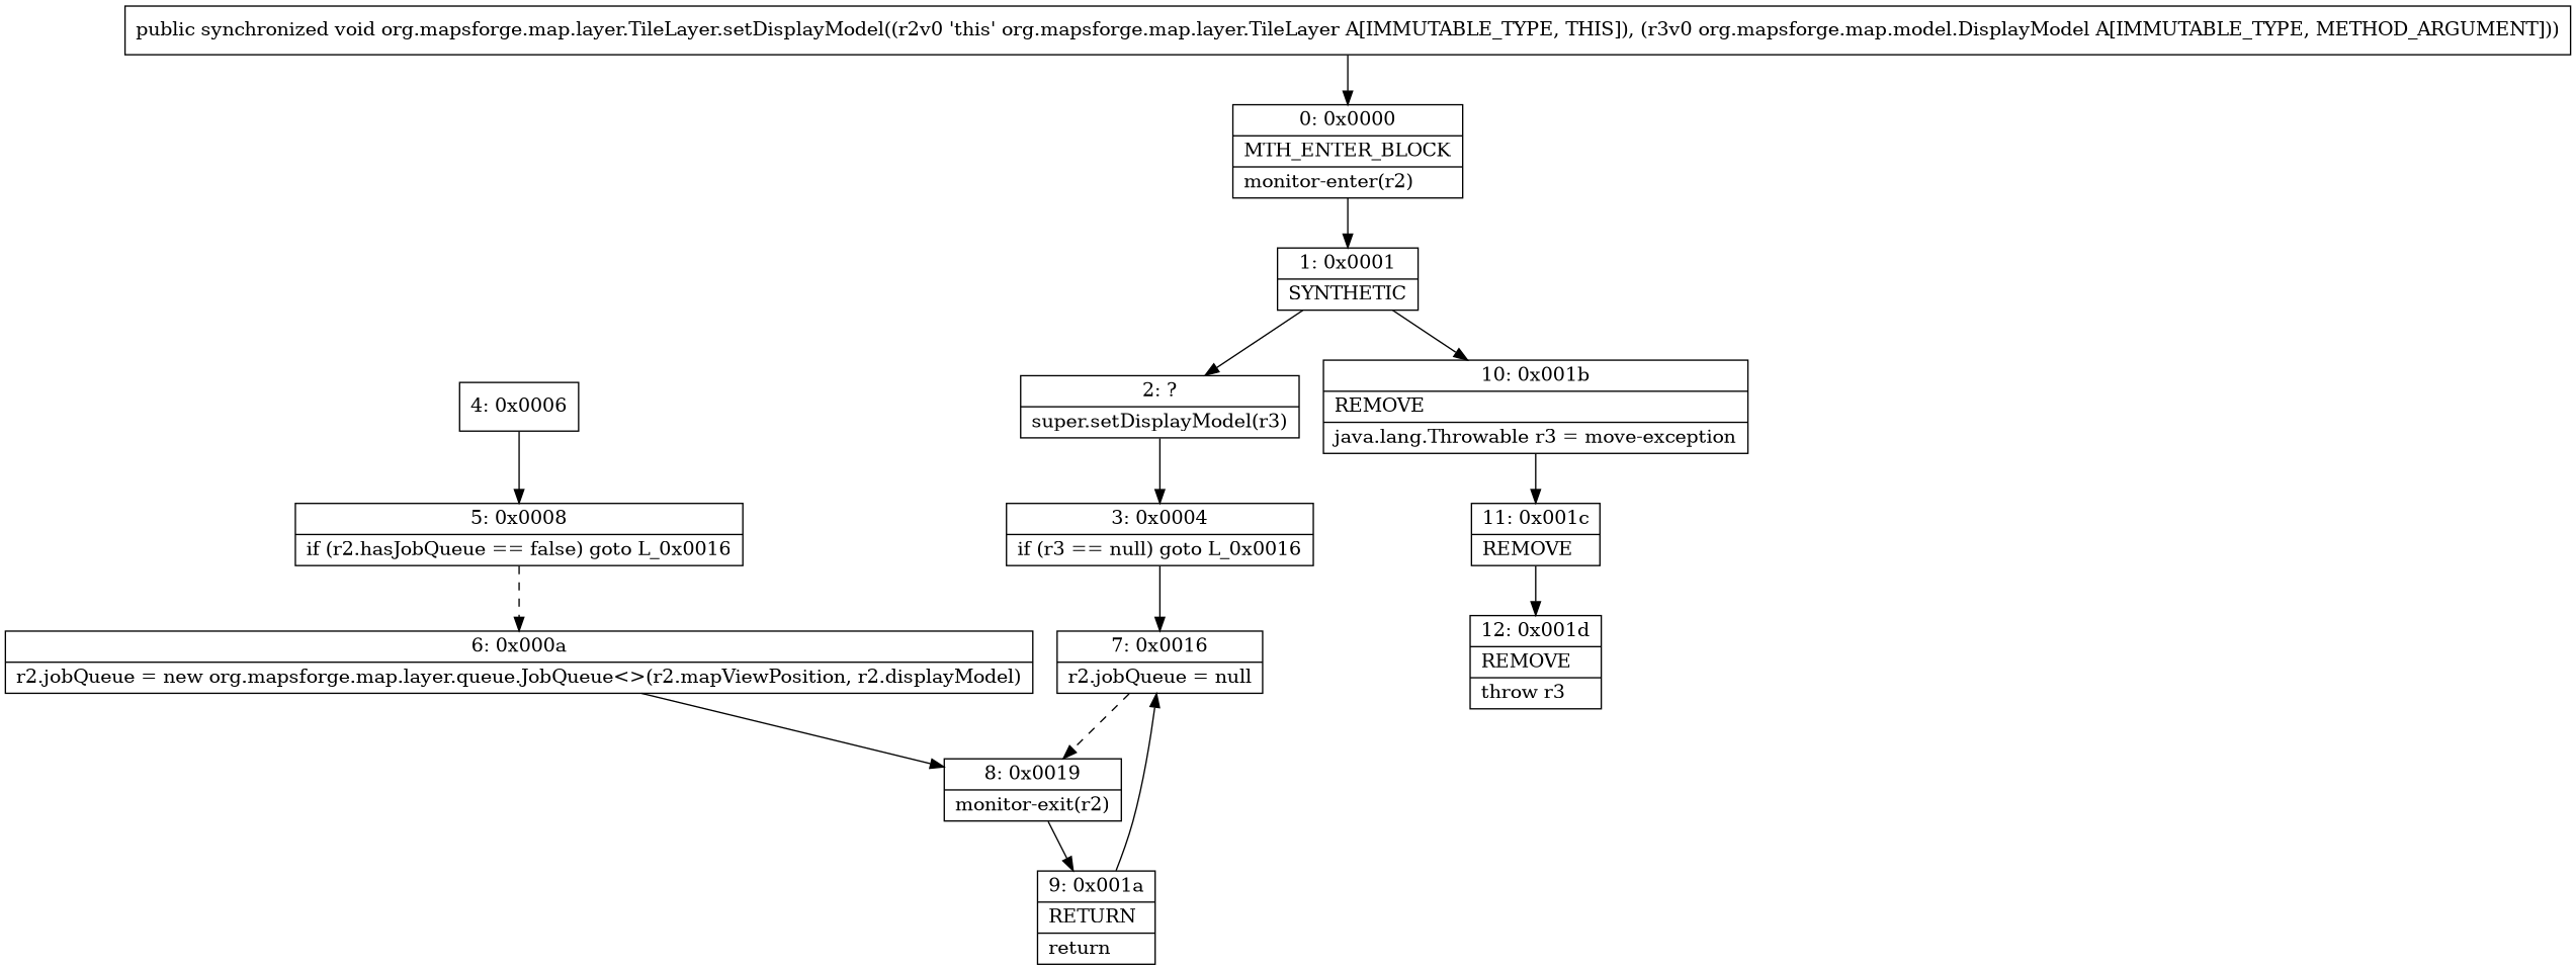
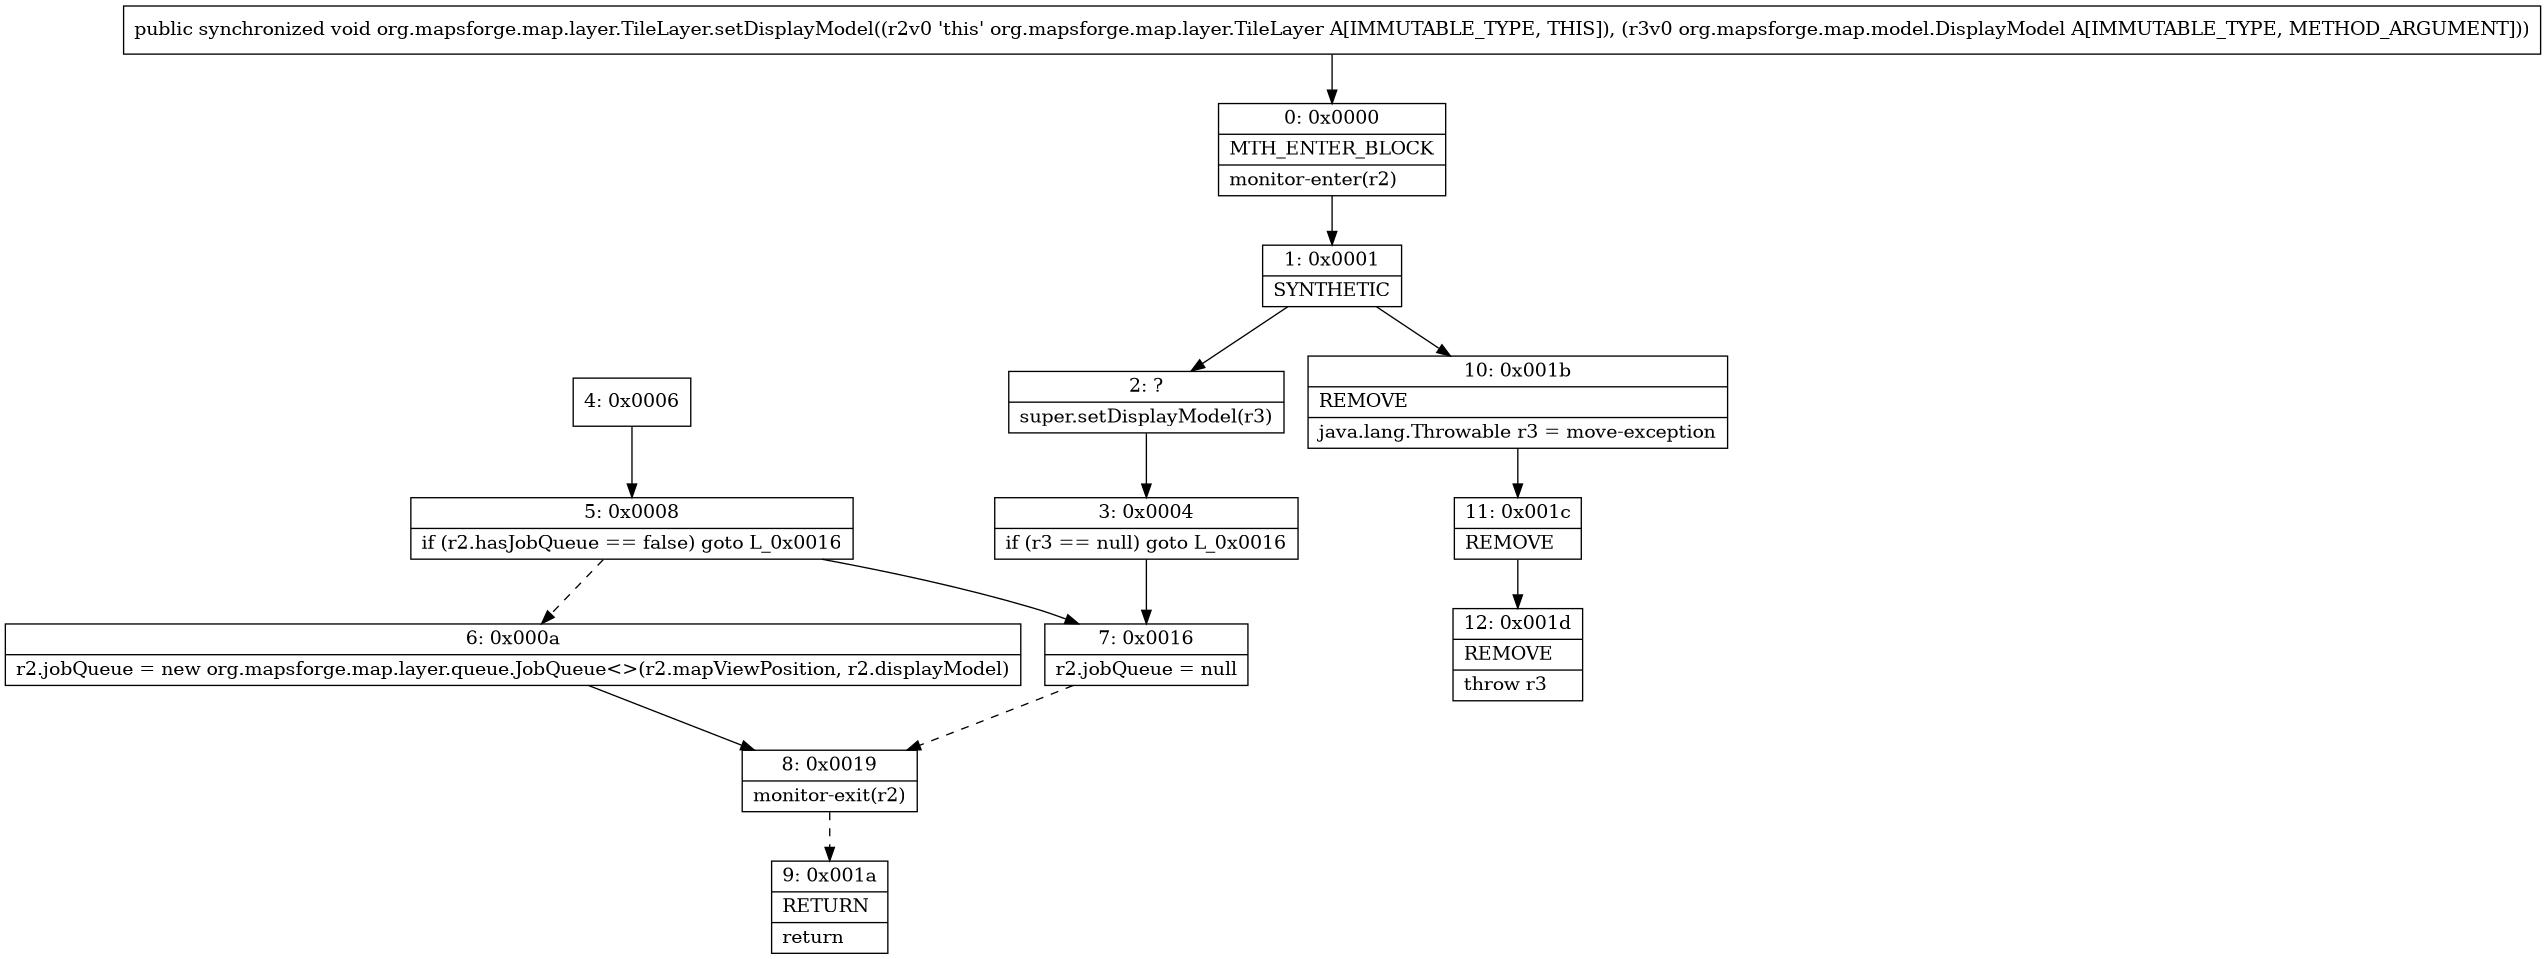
  digraph {
    node [shape=record]
    n1 [label="{0\:\ 0x0000|MTH_ENTER_BLOCK\l|monitor\-enter(r2)\l}"]
    n2 [label="{1\:\ 0x0001|SYNTHETIC\l}"]
    n3 [label="{2\:\ ?|super.setDisplayModel(r3)\l}"]
    n4 [label="{10\:\ 0x001b|REMOVE\l|java.lang.Throwable r3 = move\-exception\l}"]
    n5 [label="{3\:\ 0x0004|if (r3 == null) goto L_0x0016\l}"]
    n6 [label="{11\:\ 0x001c|REMOVE\l}"]
    n7 [label="{7\:\ 0x0016|r2.jobQueue = null\l}"]
    n8 [label="{4\:\ 0x0006}"]
    n9 [label="{5\:\ 0x0008|if (r2.hasJobQueue == false) goto L_0x0016\l}"]
    n10 [label="{8\:\ 0x0019|monitor\-exit(r2)\l}"]
    n11 [label="{6\:\ 0x000a|r2.jobQueue = new org.mapsforge.map.layer.queue.JobQueue\<\>(r2.mapViewPosition, r2.displayModel)\l}"]
    n12 [label="{9\:\ 0x001a|RETURN\l|return\l}"]
    n13 [label="{12\:\ 0x001d|REMOVE\l|throw r3\l}"]
    n14 [label="{public synchronized void org.mapsforge.map.layer.TileLayer.setDisplayModel((r2v0 'this' org.mapsforge.map.layer.TileLayer A[IMMUTABLE_TYPE, THIS]), (r3v0 org.mapsforge.map.model.DisplayModel A[IMMUTABLE_TYPE, METHOD_ARGUMENT])) }"]
    n1 -> n2
    n2 -> n3
    n2 -> n4
    n3 -> n5
    n4 -> n6
    n5 -> n7
    n6 -> n13
    n7 -> n10 [style=dashed]
    n8 -> n9
-   n12 -> n7
+   n9 -> n7
    n9 -> n11 [style=dashed]
-   n10 -> n12
+   n10 -> n12 [style=dashed]
    n11 -> n10
    n14 -> n1
  }
